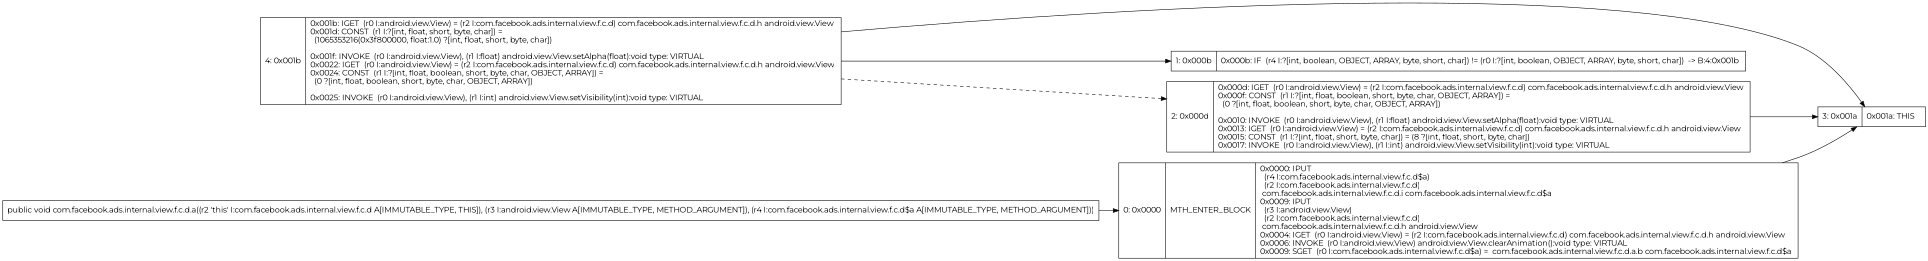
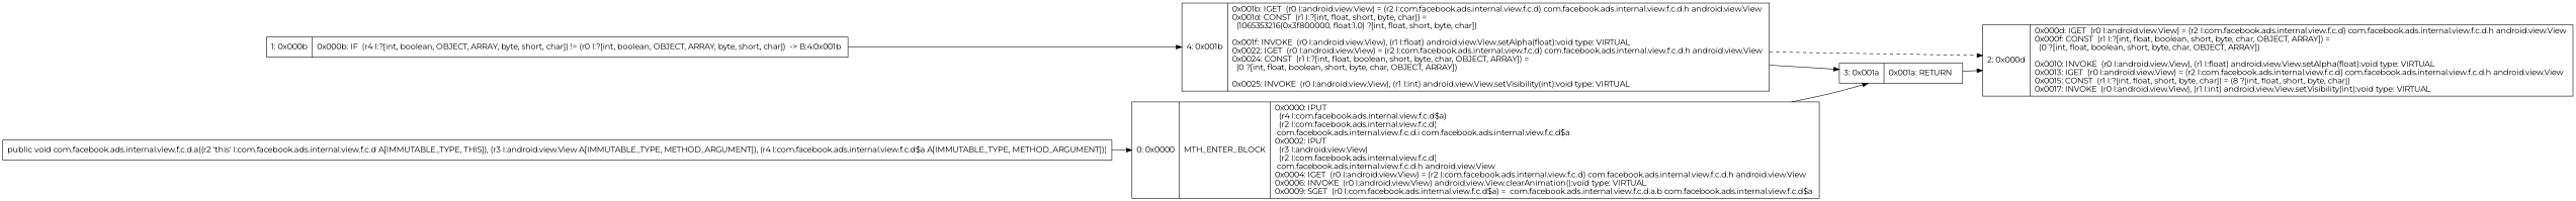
  digraph {
    fontname=Montserrat
    rankdir=LR
    node [fontname=Montserrat shape=record]
    edge [fontname=Montserrat]
-   n1 [label="{0\:\ 0x0000|MTH_ENTER_BLOCK\l|0x0000: IPUT  \l  (r4 I:com.facebook.ads.internal.view.f.c.d$a)\l  (r2 I:com.facebook.ads.internal.view.f.c.d)\l com.facebook.ads.internal.view.f.c.d.i com.facebook.ads.internal.view.f.c.d$a \l0x0009: IPUT  \l  (r3 I:android.view.View)\l  (r2 I:com.facebook.ads.internal.view.f.c.d)\l com.facebook.ads.internal.view.f.c.d.h android.view.View \l0x0004: IGET  (r0 I:android.view.View) = (r2 I:com.facebook.ads.internal.view.f.c.d) com.facebook.ads.internal.view.f.c.d.h android.view.View \l0x0006: INVOKE  (r0 I:android.view.View) android.view.View.clearAnimation():void type: VIRTUAL \l0x0009: SGET  (r0 I:com.facebook.ads.internal.view.f.c.d$a) =  com.facebook.ads.internal.view.f.c.d.a.b com.facebook.ads.internal.view.f.c.d$a \l}"]
-   n2 [label="{3\:\ 0x001a|0x001a: THIS   \l}"]
+   n1 [label="{0\:\ 0x0000|MTH_ENTER_BLOCK\l|0x0000: IPUT  \l  (r4 I:com.facebook.ads.internal.view.f.c.d$a)\l  (r2 I:com.facebook.ads.internal.view.f.c.d)\l com.facebook.ads.internal.view.f.c.d.i com.facebook.ads.internal.view.f.c.d$a \l0x0002: IPUT  \l  (r3 I:android.view.View)\l  (r2 I:com.facebook.ads.internal.view.f.c.d)\l com.facebook.ads.internal.view.f.c.d.h android.view.View \l0x0004: IGET  (r0 I:android.view.View) = (r2 I:com.facebook.ads.internal.view.f.c.d) com.facebook.ads.internal.view.f.c.d.h android.view.View \l0x0006: INVOKE  (r0 I:android.view.View) android.view.View.clearAnimation():void type: VIRTUAL \l0x0009: SGET  (r0 I:com.facebook.ads.internal.view.f.c.d$a) =  com.facebook.ads.internal.view.f.c.d.a.b com.facebook.ads.internal.view.f.c.d$a \l}"]
+   n2 [label="{3\:\ 0x001a|0x001a: RETURN   \l}"]
    n3 [label="{1\:\ 0x000b|0x000b: IF  (r4 I:?[int, boolean, OBJECT, ARRAY, byte, short, char]) != (r0 I:?[int, boolean, OBJECT, ARRAY, byte, short, char])  \-\> B:4:0x001b \l}"]
    n4 [label="{4\:\ 0x001b|0x001b: IGET  (r0 I:android.view.View) = (r2 I:com.facebook.ads.internal.view.f.c.d) com.facebook.ads.internal.view.f.c.d.h android.view.View \l0x001d: CONST  (r1 I:?[int, float, short, byte, char]) = \l  (1065353216(0x3f800000, float:1.0) ?[int, float, short, byte, char])\l \l0x001f: INVOKE  (r0 I:android.view.View), (r1 I:float) android.view.View.setAlpha(float):void type: VIRTUAL \l0x0022: IGET  (r0 I:android.view.View) = (r2 I:com.facebook.ads.internal.view.f.c.d) com.facebook.ads.internal.view.f.c.d.h android.view.View \l0x0024: CONST  (r1 I:?[int, float, boolean, short, byte, char, OBJECT, ARRAY]) = \l  (0 ?[int, float, boolean, short, byte, char, OBJECT, ARRAY])\l \l0x0025: INVOKE  (r0 I:android.view.View), (r1 I:int) android.view.View.setVisibility(int):void type: VIRTUAL \l}"]
    n5 [label="{2\:\ 0x000d|0x000d: IGET  (r0 I:android.view.View) = (r2 I:com.facebook.ads.internal.view.f.c.d) com.facebook.ads.internal.view.f.c.d.h android.view.View \l0x000f: CONST  (r1 I:?[int, float, boolean, short, byte, char, OBJECT, ARRAY]) = \l  (0 ?[int, float, boolean, short, byte, char, OBJECT, ARRAY])\l \l0x0010: INVOKE  (r0 I:android.view.View), (r1 I:float) android.view.View.setAlpha(float):void type: VIRTUAL \l0x0013: IGET  (r0 I:android.view.View) = (r2 I:com.facebook.ads.internal.view.f.c.d) com.facebook.ads.internal.view.f.c.d.h android.view.View \l0x0015: CONST  (r1 I:?[int, float, short, byte, char]) = (8 ?[int, float, short, byte, char]) \l0x0017: INVOKE  (r0 I:android.view.View), (r1 I:int) android.view.View.setVisibility(int):void type: VIRTUAL \l}"]
    n6 [label="{public void com.facebook.ads.internal.view.f.c.d.a((r2 'this' I:com.facebook.ads.internal.view.f.c.d A[IMMUTABLE_TYPE, THIS]), (r3 I:android.view.View A[IMMUTABLE_TYPE, METHOD_ARGUMENT]), (r4 I:com.facebook.ads.internal.view.f.c.d$a A[IMMUTABLE_TYPE, METHOD_ARGUMENT])) }"]
    n1 -> n2
-   n4 -> n3
+   n3 -> n4
    n4 -> n2
    n4 -> n5 [style=dashed]
-   n5 -> n2
+   n2 -> n5
    n6 -> n1
  }
